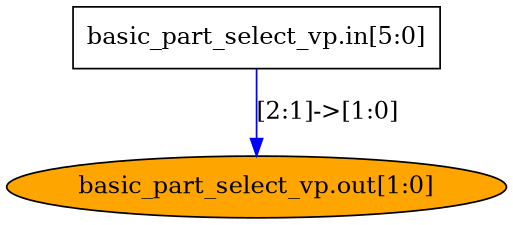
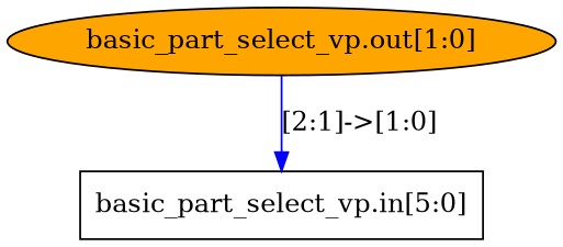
  digraph {
    node [style=filled]
    n1 [label="basic_part_select_vp.in[5:0]" shape=rectangle fillcolor=white]
    n2 [label="basic_part_select_vp.out[1:0]" shape=ellipse fillcolor=orange]
-   n1 -> n2 [label="[2:1]->[1:0]" color=blue]
+   n2 -> n1 [label="[2:1]->[1:0]" color=blue]
  }
